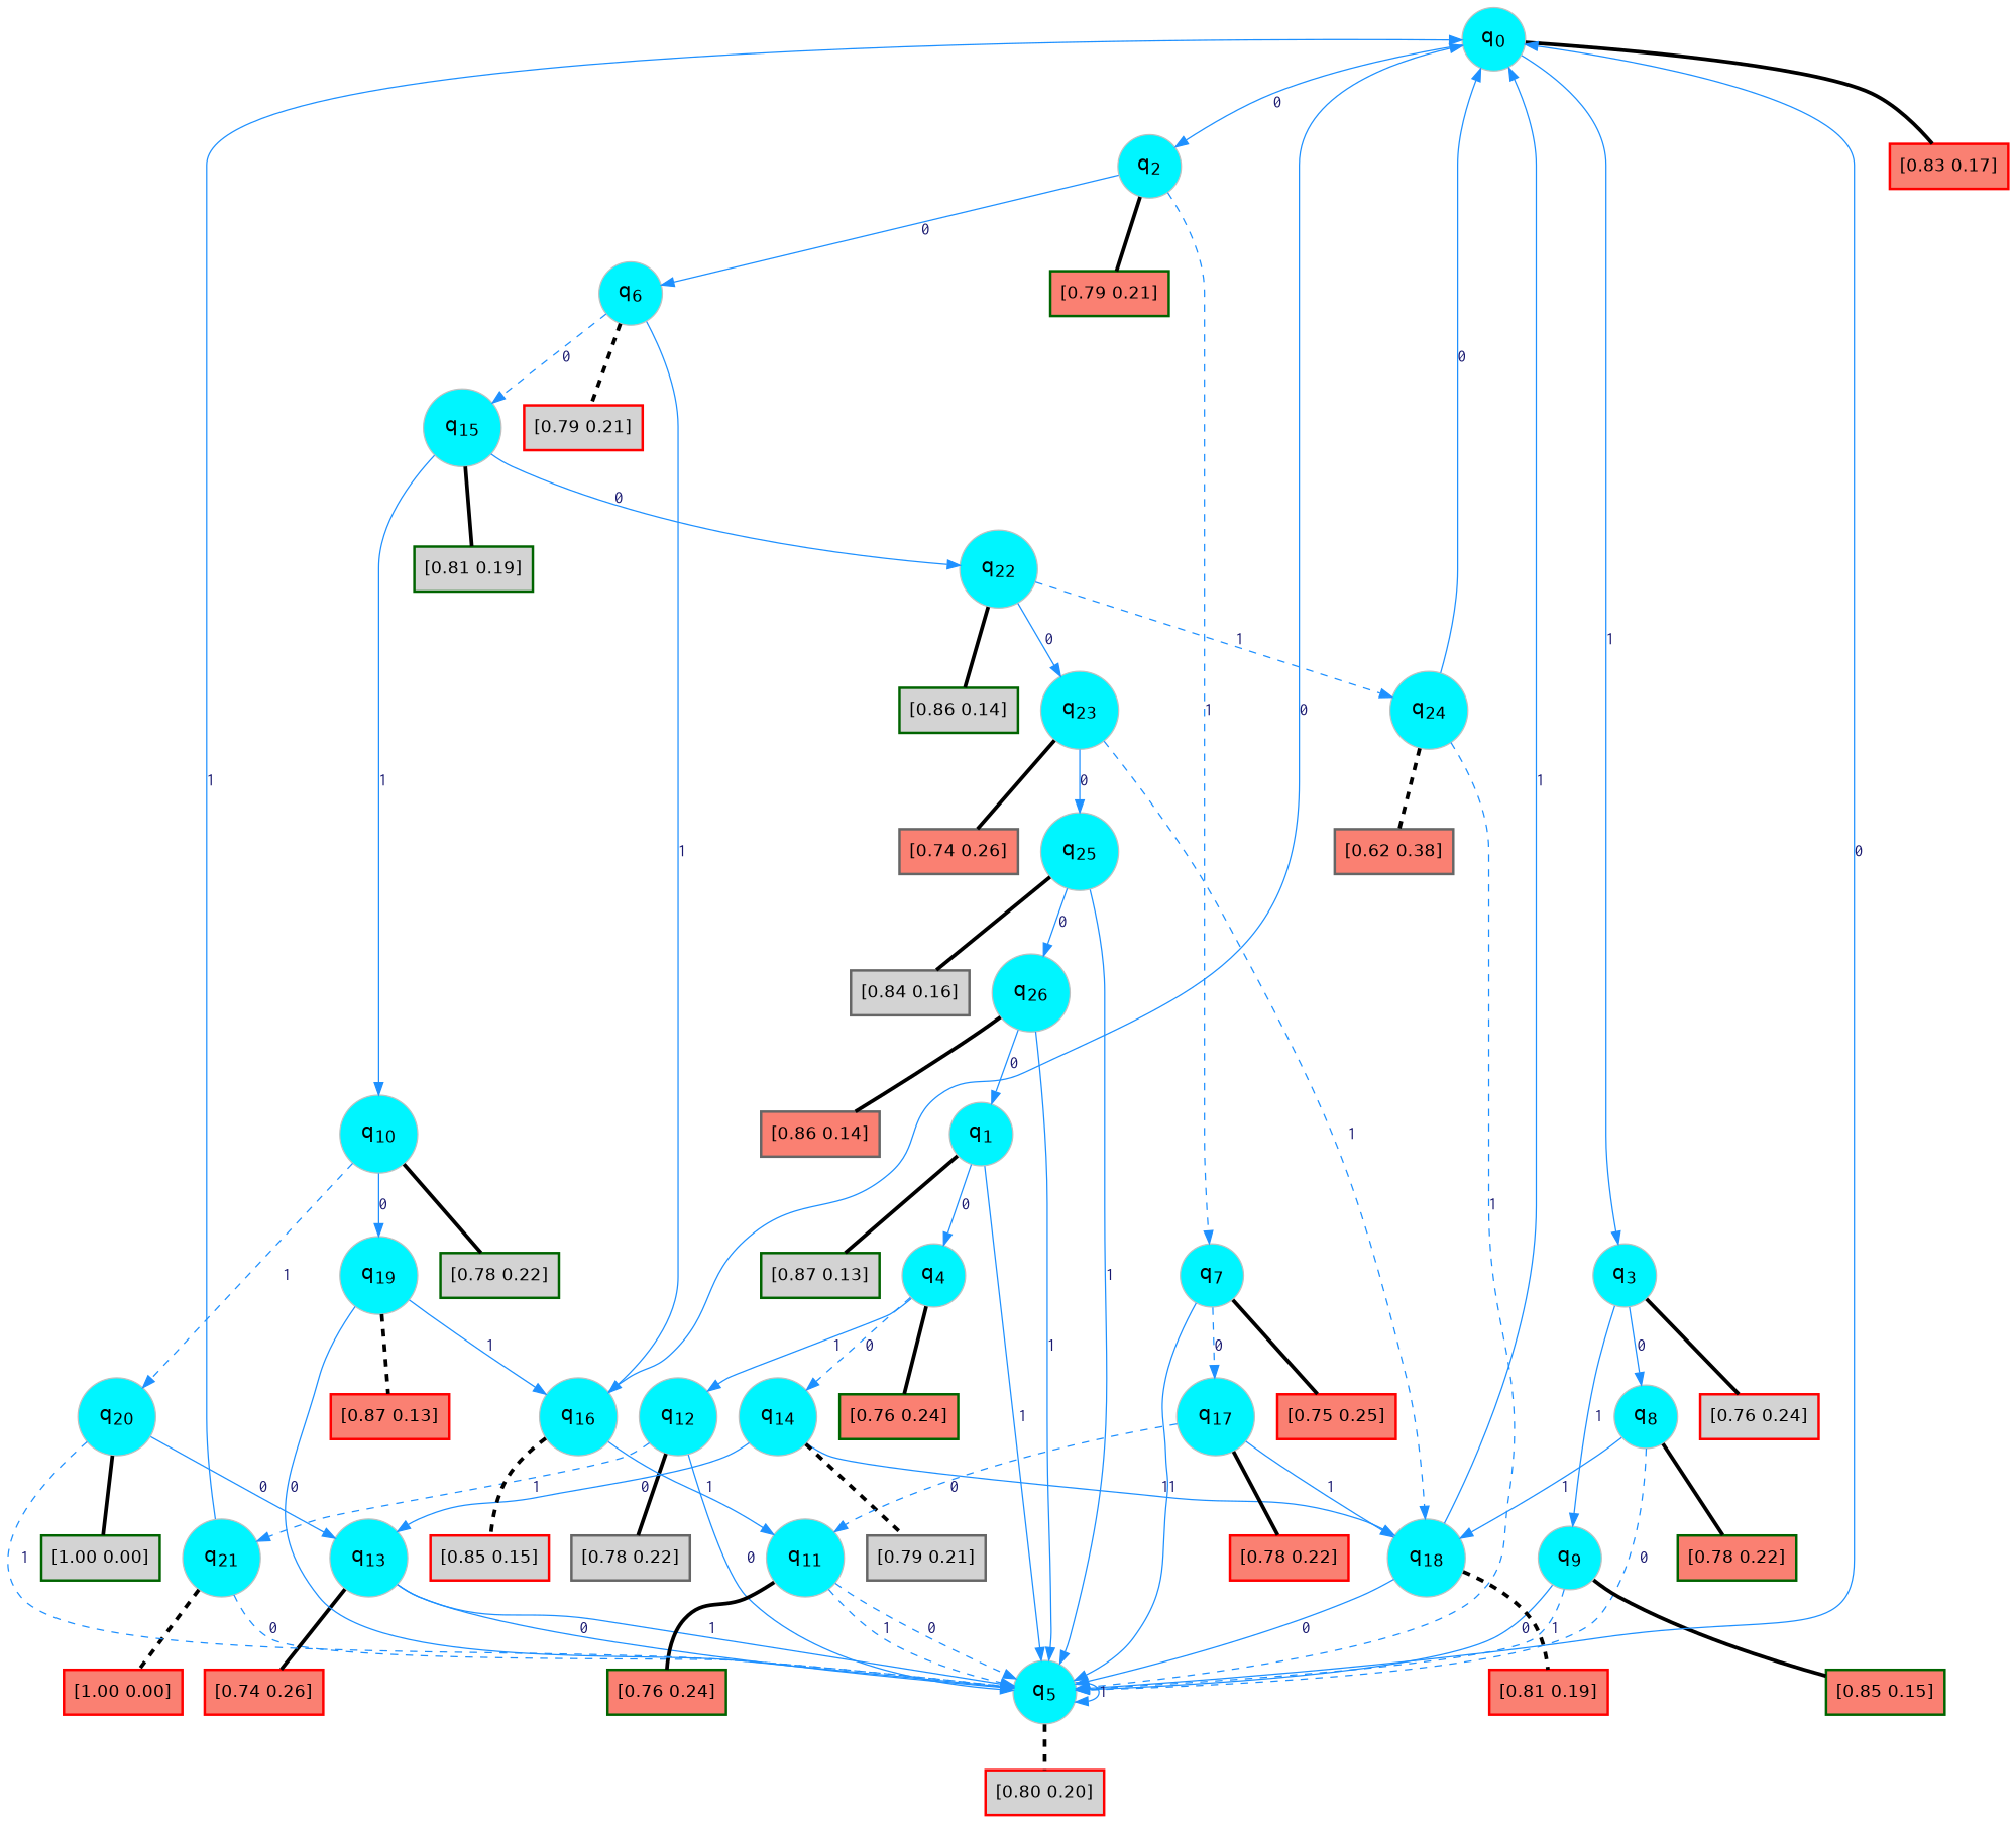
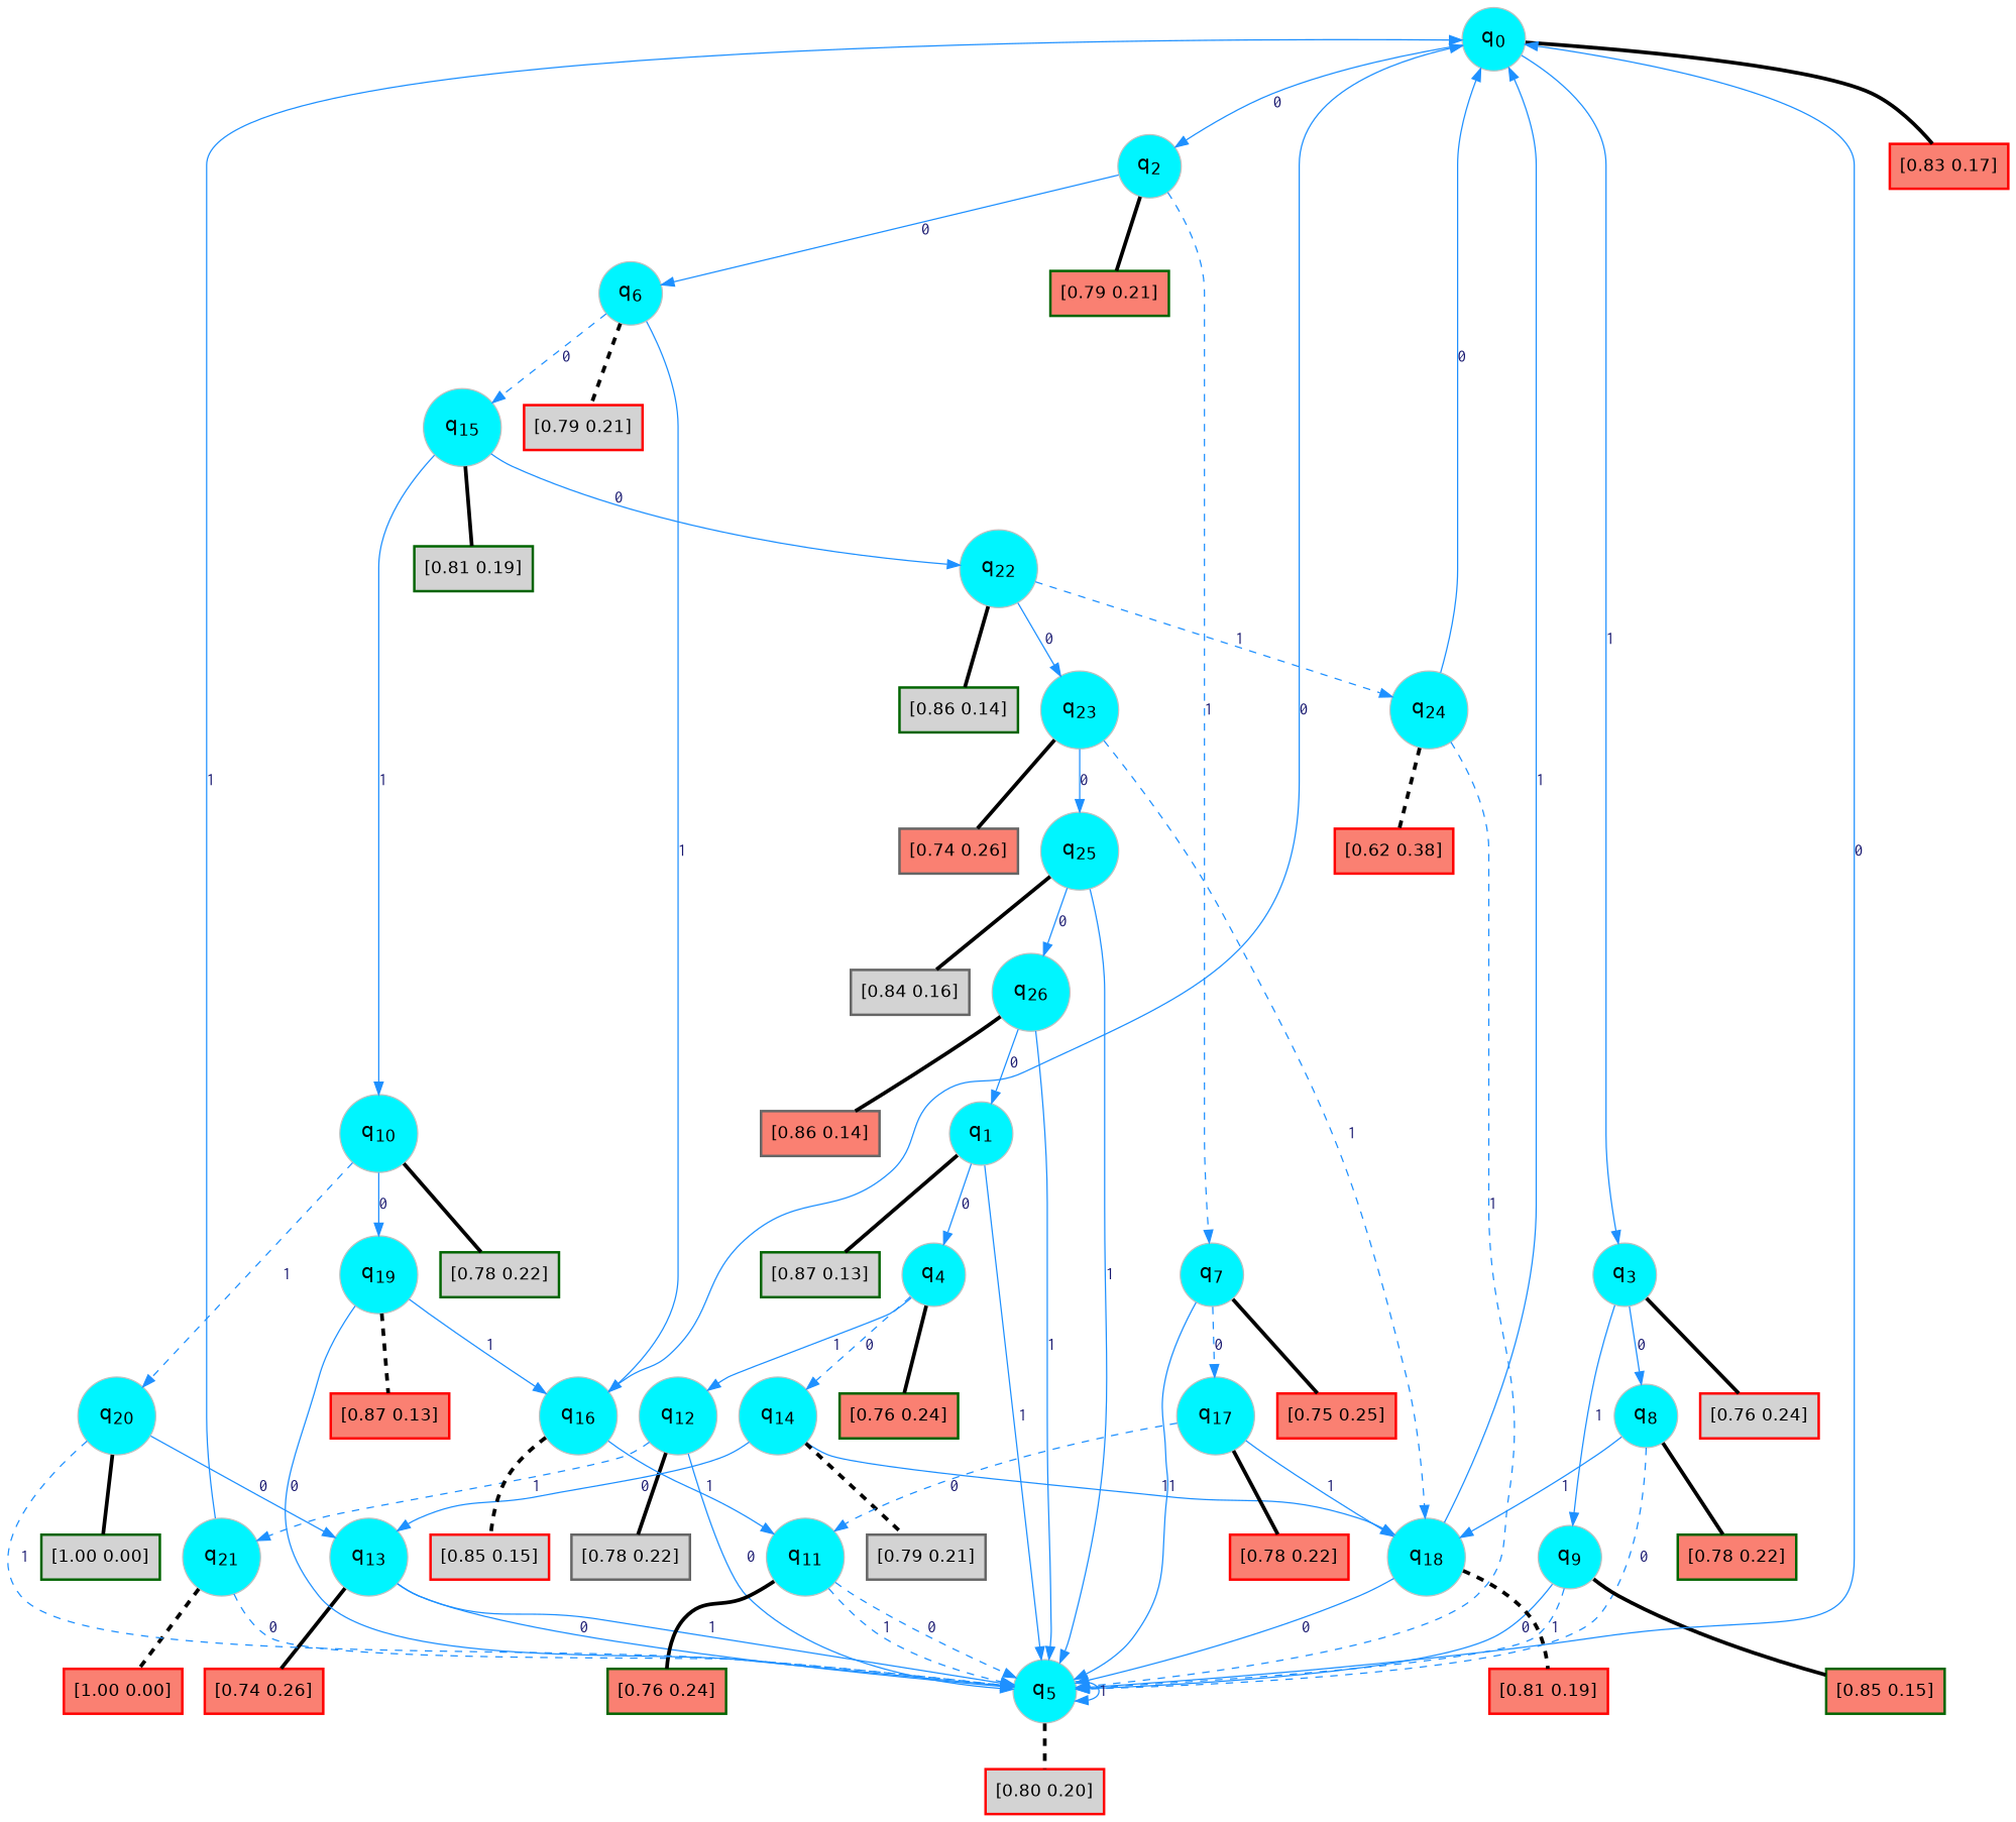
  digraph {
    rankdir=TD
    node [color=gray fillcolor=turquoise1 fontcolor=black fontname=Helvetica fontsize=16 fontweight=bold shape=circle style=filled]
    edge [arrowsize=1 color=dodgerblue1 fontcolor=midnightblue fontname=courier fontweight=bold penwidth=1 style=bold weight=20]
    n1 [label=<q<SUB>0</SUB>>]
    n2 [label=<q<SUB>2</SUB>>]
    n3 [label=<q<SUB>3</SUB>>]
    n4 [color=red fillcolor=salmon fontsize=14 label="[0.83 0.17]" penwidth=2 shape=box]
    n5 [label=<q<SUB>6</SUB>>]
    n6 [label=<q<SUB>7</SUB>>]
    n7 [color=darkgreen fillcolor=salmon fontsize=14 label="[0.79 0.21]" penwidth=2 shape=box]
    n8 [label=<q<SUB>8</SUB>>]
    n9 [label=<q<SUB>9</SUB>>]
    n10 [color=red fillcolor=lightgrey fontsize=14 label="[0.76 0.24]" penwidth=2 shape=box]
    n11 [label=<q<SUB>1</SUB>>]
    n12 [label=<q<SUB>4</SUB>>]
    n13 [label=<q<SUB>5</SUB>>]
    n14 [color=darkgreen fillcolor=lightgrey fontsize=14 label="[0.87 0.13]" penwidth=2 shape=box]
    n15 [label=<q<SUB>12</SUB>>]
    n16 [label=<q<SUB>14</SUB>>]
    n17 [color=darkgreen fillcolor=salmon fontsize=14 label="[0.76 0.24]" penwidth=2 shape=box]
    n18 [color=red fillcolor=lightgrey fontsize=14 label="[0.80 0.20]" penwidth=2 shape=box]
    n19 [label=<q<SUB>15</SUB>>]
    n20 [label=<q<SUB>16</SUB>>]
    n21 [color=red fillcolor=lightgrey fontsize=14 label="[0.79 0.21]" penwidth=2 shape=box]
    n22 [label=<q<SUB>17</SUB>>]
    n23 [color=red fillcolor=salmon fontsize=14 label="[0.75 0.25]" penwidth=2 shape=box]
    n24 [label=<q<SUB>18</SUB>>]
    n25 [color=darkgreen fillcolor=salmon fontsize=14 label="[0.78 0.22]" penwidth=2 shape=box]
    n26 [color=darkgreen fillcolor=salmon fontsize=14 label="[0.85 0.15]" penwidth=2 shape=box]
    n27 [label=<q<SUB>21</SUB>>]
    n28 [color=gray40 fillcolor=lightgrey fontsize=14 label="[0.78 0.22]" penwidth=2 shape=box]
    n29 [label=<q<SUB>13</SUB>>]
    n30 [color=gray40 fillcolor=lightgrey fontsize=14 label="[0.79 0.21]" penwidth=2 shape=box]
    n31 [label=<q<SUB>10</SUB>>]
    n32 [label=<q<SUB>22</SUB>>]
    n33 [color=darkgreen fillcolor=lightgrey fontsize=14 label="[0.81 0.19]" penwidth=2 shape=box]
    n34 [label=<q<SUB>11</SUB>>]
    n35 [color=red fillcolor=lightgrey fontsize=14 label="[0.85 0.15]" penwidth=2 shape=box]
    n36 [color=red fillcolor=salmon fontsize=14 label="[0.78 0.22]" penwidth=2 shape=box]
    n37 [color=red fillcolor=salmon fontsize=14 label="[0.81 0.19]" penwidth=2 shape=box]
    n38 [label=<q<SUB>19</SUB>>]
    n39 [label=<q<SUB>20</SUB>>]
    n40 [color=darkgreen fillcolor=lightgrey fontsize=14 label="[0.78 0.22]" penwidth=2 shape=box]
    n41 [color=red fillcolor=salmon fontsize=14 label="[0.87 0.13]" penwidth=2 shape=box]
    n42 [color=darkgreen fillcolor=lightgrey fontsize=14 label="[1.00 0.00]" penwidth=2 shape=box]
    n43 [color=darkgreen fillcolor=salmon fontsize=14 label="[0.76 0.24]" penwidth=2 shape=box]
    n44 [color=red fillcolor=salmon fontsize=14 label="[1.00 0.00]" penwidth=2 shape=box]
    n45 [color=red fillcolor=salmon fontsize=14 label="[0.74 0.26]" penwidth=2 shape=box]
    n46 [label=<q<SUB>23</SUB>>]
    n47 [label=<q<SUB>24</SUB>>]
    n48 [color=darkgreen fillcolor=lightgrey fontsize=14 label="[0.86 0.14]" penwidth=2 shape=box]
    n49 [label=<q<SUB>25</SUB>>]
    n50 [color=gray40 fillcolor=salmon fontsize=14 label="[0.74 0.26]" penwidth=2 shape=box]
-   n51 [color=gray40 fillcolor=salmon fontsize=14 label="[0.62 0.38]" penwidth=2 shape=box]
+   n51 [color=red fillcolor=salmon fontsize=14 label="[0.62 0.38]" penwidth=2 shape=box]
    n52 [label=<q<SUB>26</SUB>>]
    n53 [color=gray40 fillcolor=lightgrey fontsize=14 label="[0.84 0.16]" penwidth=2 shape=box]
    n54 [color=gray40 fillcolor=salmon fontsize=14 label="[0.86 0.14]" penwidth=2 shape=box]
    n1 -> n2 [label=0]
    n1 -> n3 [label=1 style=solid]
    n1 -> n4 [arrowhead=none color=black penwidth=3 style=solid]
    n2 -> n5 [label=0]
    n2 -> n6 [label=1 style=dashed]
    n2 -> n7 [arrowhead=none color=black penwidth=3]
    n3 -> n8 [label=0 style=solid]
    n3 -> n9 [label=1 style=solid]
    n3 -> n10 [arrowhead=none color=black penwidth=3 style=solid]
    n5 -> n19 [label=0 style=dashed]
    n5 -> n20 [label=1 style=solid]
    n5 -> n21 [arrowhead=none color=black penwidth=3 style=dashed]
    n6 -> n13 [label=1 style=solid]
    n6 -> n22 [label=0 style=dashed]
    n6 -> n23 [arrowhead=none color=black penwidth=3 style=solid]
    n8 -> n13 [label=0 style=dashed]
    n8 -> n24 [label=1 style=solid]
    n8 -> n25 [arrowhead=none color=black penwidth=3]
    n9 -> n13 [label=0 style=solid]
    n9 -> n13 [label=1 style=dashed]
    n9 -> n26 [arrowhead=none color=black penwidth=3]
    n11 -> n12 [label=0 style=solid]
    n11 -> n13 [label=1 style=solid]
    n11 -> n14 [arrowhead=none color=black penwidth=3 style=solid]
    n12 -> n15 [label=1 style=solid]
    n12 -> n16 [label=0 style=dashed]
    n12 -> n17 [arrowhead=none color=black penwidth=3 style=solid]
    n13 -> n1 [label=0 style=solid]
    n13 -> n13 [label=1 style=solid]
    n13 -> n18 [arrowhead=none color=black penwidth=3 style=dashed]
    n15 -> n13 [label=0]
    n15 -> n27 [label=1 style=dashed]
    n15 -> n28 [arrowhead=none color=black penwidth=3]
    n16 -> n24 [label=1]
    n16 -> n29 [label=0 style=solid]
    n16 -> n30 [arrowhead=none color=black penwidth=3 style=dashed]
    n19 -> n31 [label=1]
    n19 -> n32 [label=0]
    n19 -> n33 [arrowhead=none color=black penwidth=3]
    n20 -> n1 [label=0 style=solid]
    n20 -> n34 [label=1]
    n20 -> n35 [arrowhead=none color=black penwidth=3 style=dashed]
    n22 -> n24 [label=1]
    n22 -> n34 [label=0 style=dashed]
    n22 -> n36 [arrowhead=none color=black penwidth=3]
    n24 -> n1 [label=1 style=solid]
    n24 -> n13 [label=0]
    n24 -> n37 [arrowhead=none color=black penwidth=3 style=dashed]
    n27 -> n1 [label=1 style=solid]
    n27 -> n13 [label=0 style=dashed]
    n27 -> n44 [arrowhead=none color=black penwidth=3 style=dashed]
    n29 -> n13 [label=0]
    n29 -> n13 [label=1]
    n29 -> n45 [arrowhead=none color=black penwidth=3]
    n31 -> n38 [label=0 style=solid]
    n31 -> n39 [label=1 style=dashed]
    n31 -> n40 [arrowhead=none color=black penwidth=3 style=solid]
    n32 -> n46 [label=0]
    n32 -> n47 [label=1 style=dashed]
    n32 -> n48 [arrowhead=none color=black penwidth=3]
    n34 -> n13 [label=0 style=dashed]
    n34 -> n13 [label=1 style=dashed]
    n34 -> n43 [arrowhead=none color=black penwidth=3]
    n38 -> n13 [label=0 style=solid]
    n38 -> n20 [label=1]
    n38 -> n41 [arrowhead=none color=black penwidth=3 style=dashed]
    n39 -> n13 [label=1 style=dashed]
    n39 -> n29 [label=0 style=solid]
    n39 -> n42 [arrowhead=none color=black penwidth=3]
    n46 -> n24 [label=1 style=dashed]
    n46 -> n49 [label=0 style=solid]
    n46 -> n50 [arrowhead=none color=black penwidth=3]
    n47 -> n1 [label=0 style=solid]
    n47 -> n13 [label=1 style=dashed]
    n47 -> n51 [arrowhead=none color=black penwidth=3 style=dashed]
    n49 -> n13 [label=1]
    n49 -> n52 [label=0]
    n49 -> n53 [arrowhead=none color=black penwidth=3]
    n52 -> n11 [label=0 style=solid]
    n52 -> n13 [label=1]
    n52 -> n54 [arrowhead=none color=black penwidth=3]
  }
